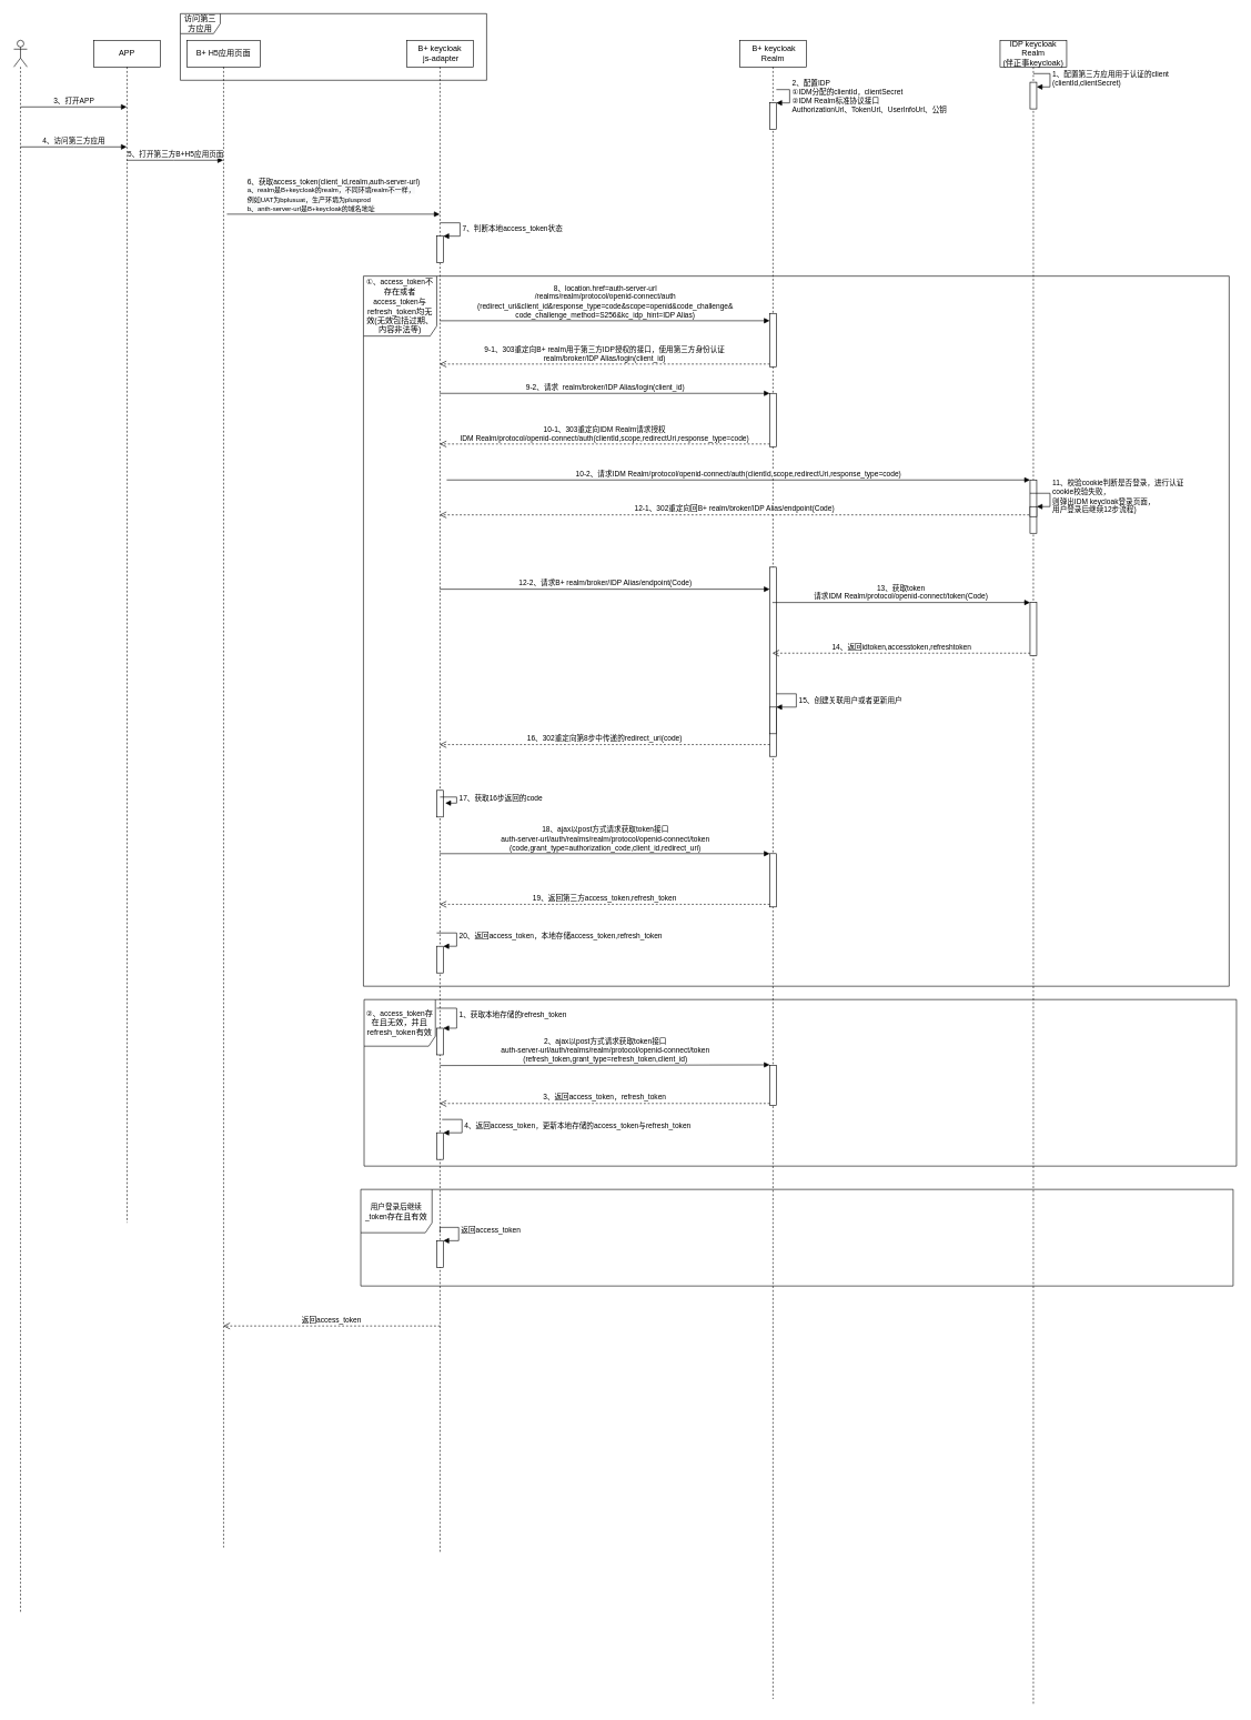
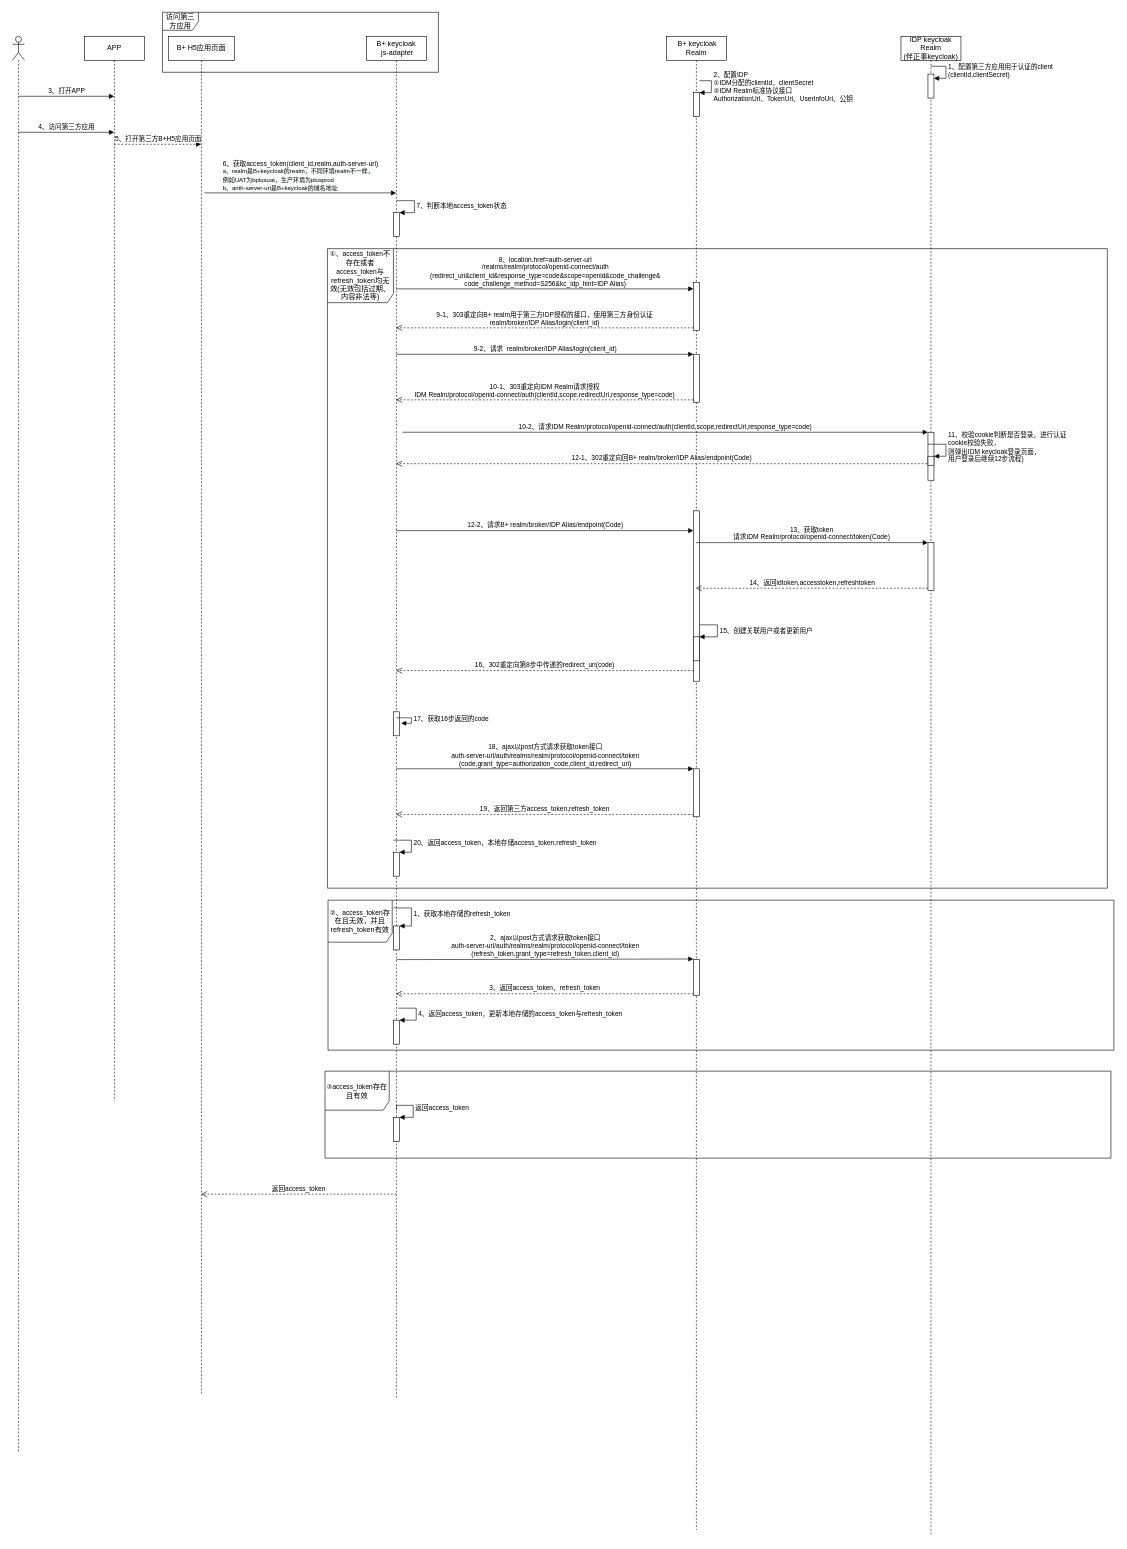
  <mxCell id="0" />
  <mxCell id="1" parent="0" />
  <mxCell id="2" value="&lt;span style=&quot;font-size: 11px; text-align: left; background-color: rgb(255, 255, 255);&quot;&gt;②、access_token&lt;/span&gt;存在且无效，并且refresh_token有效" style="shape=umlFrame;whiteSpace=wrap;html=1;width=107;height=70;" parent="1" vertex="1"><mxGeometry x="546" y="1500" width="1310" height="250" as="geometry" /></mxCell>
  <mxCell id="3" value="&lt;span style=&quot;font-size: 11px; text-align: left; background-color: rgb(255, 255, 255);&quot;&gt;①、access_token&lt;/span&gt;不存在或者&lt;span style=&quot;font-size: 11px; text-align: left; background-color: rgb(255, 255, 255);&quot;&gt;access_token&lt;/span&gt;与refresh_token均无效(无效包括过期、内容非法等)" style="shape=umlFrame;whiteSpace=wrap;html=1;width=110;height=90;" parent="1" vertex="1"><mxGeometry x="545" y="414" width="1300" height="1066" as="geometry" /></mxCell>
  <mxCell id="4" value="B+ keycloak&lt;br&gt;&amp;nbsp;js-adapter" style="shape=umlLifeline;perimeter=lifelinePerimeter;whiteSpace=wrap;html=1;container=1;collapsible=0;recursiveResize=0;outlineConnect=0;" parent="1" vertex="1"><mxGeometry x="610" y="60" width="100" height="2270" as="geometry" /></mxCell>
  <mxCell id="5" value="7、判断本地access_token状态" style="edgeStyle=orthogonalEdgeStyle;html=1;align=left;spacingLeft=2;endArrow=block;rounded=0;entryX=1;entryY=0;" parent="4" edge="1"><mxGeometry relative="1" as="geometry"><mxPoint x="50" y="274" as="sourcePoint" /><Array as="points"><mxPoint x="80" y="274" /></Array><mxPoint x="55" y="294" as="targetPoint" /></mxGeometry></mxCell>
  <mxCell id="6" value="" style="html=1;points=[];perimeter=orthogonalPerimeter;" parent="4" vertex="1"><mxGeometry x="45" y="1126" width="10" height="40" as="geometry" /></mxCell>
  <mxCell id="7" value="17、获取16步返回的code" style="edgeStyle=orthogonalEdgeStyle;html=1;align=left;spacingLeft=2;endArrow=block;rounded=0;entryX=1.283;entryY=0.478;entryDx=0;entryDy=0;entryPerimeter=0;" parent="4" target="6" edge="1"><mxGeometry relative="1" as="geometry"><mxPoint x="50" y="1136" as="sourcePoint" /><Array as="points"><mxPoint x="75" y="1136" /><mxPoint x="75" y="1145" /></Array></mxGeometry></mxCell>
  <mxCell id="8" value="" style="html=1;points=[];perimeter=orthogonalPerimeter;" parent="4" vertex="1"><mxGeometry x="45" y="1360" width="10" height="40" as="geometry" /></mxCell>
  <mxCell id="9" value="20、返回access_token，本地存储access_token,refresh_token" style="edgeStyle=orthogonalEdgeStyle;html=1;align=left;spacingLeft=2;endArrow=block;rounded=0;entryX=1;entryY=0;" parent="4" target="8" edge="1"><mxGeometry relative="1" as="geometry"><mxPoint x="45" y="1340" as="sourcePoint" /><Array as="points"><mxPoint x="75" y="1340" /></Array></mxGeometry></mxCell>
  <mxCell id="10" value="" style="html=1;points=[];perimeter=orthogonalPerimeter;" parent="4" vertex="1"><mxGeometry x="45" y="294" width="10" height="40" as="geometry" /></mxCell>
  <mxCell id="11" value="" style="html=1;points=[];perimeter=orthogonalPerimeter;" parent="4" vertex="1"><mxGeometry x="45" y="1483" width="10" height="40" as="geometry" /></mxCell>
  <mxCell id="12" value="1、获取本地存储的refresh_token" style="edgeStyle=orthogonalEdgeStyle;html=1;align=left;spacingLeft=2;endArrow=block;rounded=0;entryX=1;entryY=0;" parent="4" target="11" edge="1"><mxGeometry relative="1" as="geometry"><mxPoint x="45" y="1453" as="sourcePoint" /><Array as="points"><mxPoint x="75" y="1453" /></Array></mxGeometry></mxCell>
  <mxCell id="13" value="" style="html=1;points=[];perimeter=orthogonalPerimeter;" parent="4" vertex="1"><mxGeometry x="45" y="1640" width="10" height="40" as="geometry" /></mxCell>
  <mxCell id="14" value="4、返回access_token，更新本地存储的access_token与refresh_token" style="edgeStyle=orthogonalEdgeStyle;html=1;align=left;spacingLeft=2;endArrow=block;rounded=0;entryX=1;entryY=0;" parent="4" target="13" edge="1"><mxGeometry relative="1" as="geometry"><mxPoint x="53" y="1620" as="sourcePoint" /><Array as="points"><mxPoint x="83" y="1620" /></Array></mxGeometry></mxCell>
  <mxCell id="15" value="IDP keycloak Realm&lt;br&gt;(伴正事keycloak)" style="shape=umlLifeline;perimeter=lifelinePerimeter;whiteSpace=wrap;html=1;container=1;collapsible=0;recursiveResize=0;outlineConnect=0;" parent="1" vertex="1"><mxGeometry x="1501" y="60" width="100" height="2500" as="geometry" /></mxCell>
  <mxCell id="16" value="" style="html=1;points=[];perimeter=orthogonalPerimeter;" parent="15" vertex="1"><mxGeometry x="45" y="63" width="10" height="40" as="geometry" /></mxCell>
  <mxCell id="17" value="1、配置第三方应用用于认证的client&lt;br&gt;(clientId,clientSecret)" style="edgeStyle=orthogonalEdgeStyle;html=1;align=left;spacingLeft=2;endArrow=block;rounded=0;entryX=1;entryY=0;" parent="15" edge="1"><mxGeometry relative="1" as="geometry"><mxPoint x="50" y="50" as="sourcePoint" /><Array as="points"><mxPoint x="75" y="50" /></Array><mxPoint x="55" y="70" as="targetPoint" /></mxGeometry></mxCell>
  <mxCell id="18" value="" style="html=1;points=[];perimeter=orthogonalPerimeter;" parent="15" vertex="1"><mxGeometry x="45" y="660" width="10" height="80" as="geometry" /></mxCell>
  <mxCell id="19" value="" style="html=1;points=[];perimeter=orthogonalPerimeter;" parent="15" vertex="1"><mxGeometry x="45" y="700" width="10" height="15" as="geometry" /></mxCell>
  <mxCell id="20" value="11、校验cookie判断是否登录，进行认证&lt;br&gt;cookie校验失败，&lt;br&gt;则弹出IDM keycloak登录页面，&lt;br&gt;用户登录后继续12步流程)" style="edgeStyle=orthogonalEdgeStyle;html=1;align=left;spacingLeft=2;endArrow=block;rounded=0;entryX=1;entryY=0;" parent="15" target="19" edge="1"><mxGeometry relative="1" as="geometry"><mxPoint x="45" y="680" as="sourcePoint" /><Array as="points"><mxPoint x="75" y="680" /></Array></mxGeometry></mxCell>
  <mxCell id="21" value="" style="html=1;points=[];perimeter=orthogonalPerimeter;" parent="15" vertex="1"><mxGeometry x="45" y="844" width="10" height="80" as="geometry" /></mxCell>
  <mxCell id="22" value="&amp;nbsp;B+ keycloak Realm" style="shape=umlLifeline;perimeter=lifelinePerimeter;whiteSpace=wrap;html=1;container=1;collapsible=0;recursiveResize=0;outlineConnect=0;" parent="1" vertex="1"><mxGeometry x="1110" y="60" width="100" height="2490" as="geometry" /></mxCell>
  <mxCell id="23" value="" style="html=1;points=[];perimeter=orthogonalPerimeter;" parent="22" vertex="1"><mxGeometry x="45" y="94" width="10" height="40" as="geometry" /></mxCell>
  <mxCell id="24" value="2、配置IDP&lt;br&gt;①IDM分配的clientId，clientSecret&lt;br&gt;②IDM Realm标准协议接口&lt;br&gt;AuthorizationUrl、TokenUrl、UserInfoUrl、公钥" style="edgeStyle=orthogonalEdgeStyle;html=1;align=left;spacingLeft=2;endArrow=block;rounded=0;entryX=1;entryY=0;" parent="22" target="23" edge="1"><mxGeometry relative="1" as="geometry"><mxPoint x="55" y="74" as="sourcePoint" /><Array as="points"><mxPoint x="75" y="74" /></Array></mxGeometry></mxCell>
  <mxCell id="25" value="" style="html=1;points=[];perimeter=orthogonalPerimeter;" parent="22" vertex="1"><mxGeometry x="45" y="410" width="10" height="80" as="geometry" /></mxCell>
  <mxCell id="26" value="" style="html=1;points=[];perimeter=orthogonalPerimeter;" parent="22" vertex="1"><mxGeometry x="45" y="530" width="10" height="80" as="geometry" /></mxCell>
  <mxCell id="27" value="" style="html=1;points=[];perimeter=orthogonalPerimeter;" parent="22" vertex="1"><mxGeometry x="45" y="791" width="10" height="284" as="geometry" /></mxCell>
  <mxCell id="28" value="" style="html=1;points=[];perimeter=orthogonalPerimeter;" parent="22" vertex="1"><mxGeometry x="45" y="1001" width="10" height="40" as="geometry" /></mxCell>
  <mxCell id="29" value="15、创建关联用户或者更新用户" style="edgeStyle=orthogonalEdgeStyle;html=1;align=left;spacingLeft=2;endArrow=block;rounded=0;entryX=1;entryY=0;" parent="22" target="28" edge="1"><mxGeometry relative="1" as="geometry"><mxPoint x="55" y="981" as="sourcePoint" /><Array as="points"><mxPoint x="85" y="981" /></Array></mxGeometry></mxCell>
  <mxCell id="30" value="" style="html=1;points=[];perimeter=orthogonalPerimeter;" parent="22" vertex="1"><mxGeometry x="45" y="1221" width="10" height="80" as="geometry" /></mxCell>
  <mxCell id="31" value="" style="html=1;points=[];perimeter=orthogonalPerimeter;" parent="22" vertex="1"><mxGeometry x="45" y="1539" width="10" height="60" as="geometry" /></mxCell>
  <mxCell id="32" value="APP" style="shape=umlLifeline;perimeter=lifelinePerimeter;whiteSpace=wrap;html=1;container=1;collapsible=0;recursiveResize=0;outlineConnect=0;" parent="1" vertex="1"><mxGeometry x="140" y="60" width="100" height="1775" as="geometry" /></mxCell>
  <mxCell id="33" value="" style="shape=umlLifeline;participant=umlActor;perimeter=lifelinePerimeter;whiteSpace=wrap;html=1;container=1;collapsible=0;recursiveResize=0;verticalAlign=top;spacingTop=36;outlineConnect=0;" parent="1" vertex="1"><mxGeometry x="20" y="60" width="20" height="2360" as="geometry" /></mxCell>
  <mxCell id="34" value="8、location.href=&lt;span style=&quot;text-align: left;&quot;&gt;auth-server-url&lt;/span&gt;&lt;br&gt;&lt;span style=&quot;text-align: left;&quot;&gt;/realms/realm/protocol/openid-connect/auth&lt;/span&gt;&lt;br style=&quot;text-align: left;&quot;&gt;&lt;span style=&quot;text-align: left;&quot;&gt;(redirect_uri&amp;amp;client_id&amp;amp;response_type=code&amp;amp;scope=openid&amp;amp;code_challenge&amp;amp;&lt;/span&gt;&lt;br style=&quot;text-align: left;&quot;&gt;&lt;span style=&quot;text-align: left;&quot;&gt;code_challenge_method=S256&amp;amp;kc_idp_hint=IDP Alias)&lt;/span&gt;" style="html=1;verticalAlign=bottom;endArrow=block;entryX=0;entryY=0;rounded=0;" parent="1" source="4" edge="1"><mxGeometry relative="1" as="geometry"><mxPoint x="670" y="481" as="sourcePoint" /><mxPoint x="1155" y="481" as="targetPoint" /></mxGeometry></mxCell>
  <mxCell id="35" value="9-1、303重定向B+ realm用于第三方IDP授权的接口，使用第三方身份认证&lt;br&gt;realm/broker/IDP Alias/login(&lt;span style=&quot;text-align: left;&quot;&gt;client_id&lt;/span&gt;)" style="html=1;verticalAlign=bottom;endArrow=open;dashed=1;endSize=8;exitX=0;exitY=0.95;rounded=0;" parent="1" source="25" target="4" edge="1"><mxGeometry relative="1" as="geometry"><mxPoint x="660" y="546" as="targetPoint" /></mxGeometry></mxCell>
  <mxCell id="36" value="9-2、请求&amp;nbsp; realm/broker/IDP Alias/login(&lt;span style=&quot;text-align: left;&quot;&gt;client_id&lt;/span&gt;)" style="html=1;verticalAlign=bottom;endArrow=block;entryX=0;entryY=0;rounded=0;" parent="1" source="4" target="26" edge="1"><mxGeometry relative="1" as="geometry"><mxPoint x="680" y="590" as="sourcePoint" /></mxGeometry></mxCell>
  <mxCell id="37" value="10-1、303重定向IDM Realm请求授权&lt;br&gt;&lt;div style=&quot;text-align: left;&quot;&gt;IDM Realm/protocol/openid-connect/auth(clientId,scope,redirectUri,response_type=code)&lt;/div&gt;" style="html=1;verticalAlign=bottom;endArrow=open;dashed=1;endSize=8;exitX=0;exitY=0.95;rounded=0;" parent="1" source="26" target="4" edge="1"><mxGeometry relative="1" as="geometry"><mxPoint x="670" y="665" as="targetPoint" /></mxGeometry></mxCell>
  <mxCell id="38" value="10-2、请求IDM Realm/protocol/openid-connect/auth(&lt;span style=&quot;text-align: left;&quot;&gt;clientId,scope,redirectUri,response_type=code)&lt;/span&gt;" style="html=1;verticalAlign=bottom;endArrow=block;entryX=0;entryY=0;rounded=0;" parent="1" target="18" edge="1"><mxGeometry relative="1" as="geometry"><mxPoint x="670" y="720" as="sourcePoint" /></mxGeometry></mxCell>
  <mxCell id="39" value="12-1、302重定向回B+ realm/broker/IDP Alias/endpoint(Code)" style="html=1;verticalAlign=bottom;endArrow=open;dashed=1;endSize=8;rounded=0;exitX=-0.141;exitY=0.828;exitDx=0;exitDy=0;exitPerimeter=0;" parent="1" source="19" target="4" edge="1"><mxGeometry relative="1" as="geometry"><mxPoint x="670" y="772" as="targetPoint" /></mxGeometry></mxCell>
  <mxCell id="40" value="12-2、请求B+ realm/broker/IDP Alias/endpoint(Code)" style="html=1;verticalAlign=bottom;endArrow=block;entryX=0;entryY=0;rounded=0;" parent="1" source="4" edge="1"><mxGeometry relative="1" as="geometry"><mxPoint x="670" y="884" as="sourcePoint" /><mxPoint x="1155" y="884" as="targetPoint" /></mxGeometry></mxCell>
  <mxCell id="41" value="16、302重定向第8步中传递的&lt;span style=&quot;text-align: left;&quot;&gt;redirect_uri&lt;/span&gt;(code)" style="html=1;verticalAlign=bottom;endArrow=open;dashed=1;endSize=8;exitX=0;exitY=0.95;rounded=0;" parent="1" target="4" edge="1"><mxGeometry relative="1" as="geometry"><mxPoint x="670" y="1120" as="targetPoint" /><mxPoint x="1155" y="1117.25" as="sourcePoint" /></mxGeometry></mxCell>
  <mxCell id="42" value="13、获取token&lt;br&gt;请求IDM Realm/protocol/openid-connect/token(Code)" style="html=1;verticalAlign=bottom;endArrow=block;entryX=0;entryY=0;rounded=0;" parent="1" target="21" edge="1"><mxGeometry relative="1" as="geometry"><mxPoint x="1159.071" y="904" as="sourcePoint" /></mxGeometry></mxCell>
  <mxCell id="43" value="14、返回idtoken,accesstoken,refreshtoken" style="html=1;verticalAlign=bottom;endArrow=open;dashed=1;endSize=8;exitX=0;exitY=0.95;rounded=0;" parent="1" source="21" edge="1"><mxGeometry relative="1" as="geometry"><mxPoint x="1159.071" y="980" as="targetPoint" /></mxGeometry></mxCell>
  <mxCell id="44" value="18、ajax以post方式请求获取token接口&lt;br&gt;&lt;span style=&quot;text-align: left;&quot;&gt;auth-server-url&lt;/span&gt;&lt;span style=&quot;text-align: left;&quot;&gt;/auth/realms/realm/protocol/openid-connect/token&lt;/span&gt;&lt;br style=&quot;text-align: left;&quot;&gt;&lt;span style=&quot;text-align: left;&quot;&gt;(code,grant_type=authorization_code,client_id,redirect_uri)&lt;/span&gt;" style="html=1;verticalAlign=bottom;endArrow=block;entryX=0;entryY=0;rounded=0;" parent="1" source="4" target="30" edge="1"><mxGeometry relative="1" as="geometry"><mxPoint x="659.071" y="1281" as="sourcePoint" /></mxGeometry></mxCell>
  <mxCell id="45" value="19、返回第三方access_token,refresh_token" style="html=1;verticalAlign=bottom;endArrow=open;dashed=1;endSize=8;exitX=0;exitY=0.95;rounded=0;" parent="1" source="30" target="4" edge="1"><mxGeometry relative="1" as="geometry"><mxPoint x="659.071" y="1357" as="targetPoint" /></mxGeometry></mxCell>
  <mxCell id="46" value="B+ H5应用页面" style="shape=umlLifeline;perimeter=lifelinePerimeter;whiteSpace=wrap;html=1;container=1;collapsible=0;recursiveResize=0;outlineConnect=0;" parent="1" vertex="1"><mxGeometry x="280" y="60" width="110" height="2262.5" as="geometry" /></mxCell>
  <mxCell id="47" value="&lt;div style=&quot;text-align: left;&quot;&gt;6、获取&lt;span style=&quot;text-align: left;&quot;&gt;access_token&lt;/span&gt;(client_id,realm,auth-server-url)&lt;/div&gt;&lt;div style=&quot;text-align: left;&quot;&gt;&lt;span style=&quot;font-size: 10px; text-align: center; background-color: rgb(248, 249, 250);&quot;&gt;a、realm是B+keycloak的realm，&lt;/span&gt;&lt;span style=&quot;background-color: rgb(248, 249, 250); font-size: 10px; text-align: center;&quot;&gt;不同环境realm不一样，&lt;/span&gt;&lt;/div&gt;&lt;div style=&quot;text-align: left;&quot;&gt;&lt;span style=&quot;background-color: rgb(248, 249, 250); font-size: 10px; text-align: center;&quot;&gt;例如UAT为bplusuat，生产环境为plusprod&lt;/span&gt;&lt;/div&gt;&lt;div style=&quot;text-align: left;&quot;&gt;&lt;span style=&quot;font-size: 10px; text-align: center; background-color: rgb(248, 249, 250);&quot;&gt;b、&lt;/span&gt;&lt;span style=&quot;font-size: 10px; text-align: center; background-color: rgb(248, 249, 250);&quot;&gt;anth-server-url是B+keycloak的域名地址&lt;/span&gt;&lt;span style=&quot;font-size: 11px;&quot;&gt;&lt;br&gt;&lt;/span&gt;&lt;/div&gt;" style="html=1;verticalAlign=bottom;endArrow=block;rounded=0;" parent="46" target="4" edge="1"><mxGeometry width="80" relative="1" as="geometry"><mxPoint x="60" y="261" as="sourcePoint" /><mxPoint x="199.5" y="261" as="targetPoint" /></mxGeometry></mxCell>
- <mxCell id="48" value="&lt;span style=&quot;font-size: 11px; text-align: left; background-color: rgb(255, 255, 255);&quot;&gt;用户登录后继续_token&lt;/span&gt;存在且有效" style="shape=umlFrame;whiteSpace=wrap;html=1;width=107;height=65;" parent="1" vertex="1"><mxGeometry x="541" y="1785" width="1310" height="145" as="geometry" /></mxCell>
+ <mxCell id="48" value="&lt;span style=&quot;font-size: 11px; text-align: left; background-color: rgb(255, 255, 255);&quot;&gt;③access_token&lt;/span&gt;存在且有效" style="shape=umlFrame;whiteSpace=wrap;html=1;width=107;height=65;" parent="1" vertex="1"><mxGeometry x="541" y="1785" width="1310" height="145" as="geometry" /></mxCell>
  <mxCell id="49" value="2、ajax以post方式请求获取token接口&lt;br&gt;&lt;span style=&quot;text-align: left;&quot;&gt;auth-server-url&lt;/span&gt;&lt;span style=&quot;text-align: left;&quot;&gt;/auth/realms/realm/protocol/openid-connect/token&lt;/span&gt;&lt;br style=&quot;text-align: left;&quot;&gt;&lt;span style=&quot;text-align: left;&quot;&gt;(&lt;span style=&quot;font-size: 11px;&quot;&gt;refresh_token&lt;/span&gt;,grant_type=&lt;span style=&quot;font-size: 11px;&quot;&gt;refresh_token&lt;/span&gt;,client_id)&lt;/span&gt;" style="html=1;verticalAlign=bottom;endArrow=block;entryX=0;entryY=0;rounded=0;exitX=0.5;exitY=0.678;exitDx=0;exitDy=0;exitPerimeter=0;" parent="1" source="4" edge="1"><mxGeometry relative="1" as="geometry"><mxPoint x="658.962" y="1598" as="sourcePoint" /><mxPoint x="1155" y="1598" as="targetPoint" /></mxGeometry></mxCell>
  <mxCell id="50" value="3、返回access_token，refresh_token" style="html=1;verticalAlign=bottom;endArrow=open;dashed=1;endSize=8;exitX=0;exitY=0.95;rounded=0;" parent="1" source="31" target="4" edge="1"><mxGeometry relative="1" as="geometry"><mxPoint x="658.962" y="1656" as="targetPoint" /></mxGeometry></mxCell>
  <mxCell id="51" value="" style="html=1;points=[];perimeter=orthogonalPerimeter;" parent="1" vertex="1"><mxGeometry x="655" y="1862" width="10" height="40" as="geometry" /></mxCell>
  <mxCell id="52" value="返回access_token" style="edgeStyle=orthogonalEdgeStyle;html=1;align=left;spacingLeft=2;endArrow=block;rounded=0;entryX=1;entryY=0;" parent="1" target="51" edge="1"><mxGeometry relative="1" as="geometry"><mxPoint x="660" y="1850" as="sourcePoint" /><Array as="points"><mxPoint x="688" y="1842" /></Array></mxGeometry></mxCell>
  <mxCell id="53" value="返回&lt;span style=&quot;text-align: left;&quot;&gt;access_token&lt;/span&gt;" style="html=1;verticalAlign=bottom;endArrow=open;dashed=1;endSize=8;rounded=0;" parent="1" target="46" edge="1"><mxGeometry relative="1" as="geometry"><mxPoint x="660" y="1990" as="sourcePoint" /><mxPoint x="508.962" y="1990" as="targetPoint" /></mxGeometry></mxCell>
  <mxCell id="54" value="3、打开APP" style="html=1;verticalAlign=bottom;endArrow=block;rounded=0;" parent="1" target="32" edge="1"><mxGeometry width="80" relative="1" as="geometry"><mxPoint x="30" y="160" as="sourcePoint" /><mxPoint x="179.5" y="160" as="targetPoint" /></mxGeometry></mxCell>
  <mxCell id="55" value="4、访问第三方应用" style="html=1;verticalAlign=bottom;endArrow=block;rounded=0;" parent="1" source="33" target="32" edge="1"><mxGeometry width="80" relative="1" as="geometry"><mxPoint x="30" y="247" as="sourcePoint" /><mxPoint x="179.5" y="247" as="targetPoint" /><Array as="points"><mxPoint x="110" y="220" /></Array></mxGeometry></mxCell>
- <mxCell id="56" value="5、打开第三方B+H5应用页面" style="html=1;verticalAlign=bottom;endArrow=block;rounded=0;" parent="1" source="32" target="46" edge="1"><mxGeometry width="80" relative="1" as="geometry"><mxPoint x="180" y="288" as="sourcePoint" /><mxPoint x="310" y="240" as="targetPoint" /><Array as="points"><mxPoint y="240" x="260" /></Array></mxGeometry></mxCell>
+ <mxCell id="56" value="5、打开第三方B+H5应用页面" style="html=1;verticalAlign=bottom;endArrow=block;rounded=0;dashed=1;" parent="1" source="32" target="46" edge="1"><mxGeometry width="80" relative="1" as="geometry"><mxPoint x="180" y="288" as="sourcePoint" /><mxPoint x="310" y="240" as="targetPoint" /><Array as="points"><mxPoint y="240" x="260" /></Array></mxGeometry></mxCell>
  <mxCell id="57" value="访问第三方应用" style="shape=umlFrame;whiteSpace=wrap;html=1;" vertex="1" parent="1"><mxGeometry x="270" y="20" width="460" height="100" as="geometry" /></mxCell>
